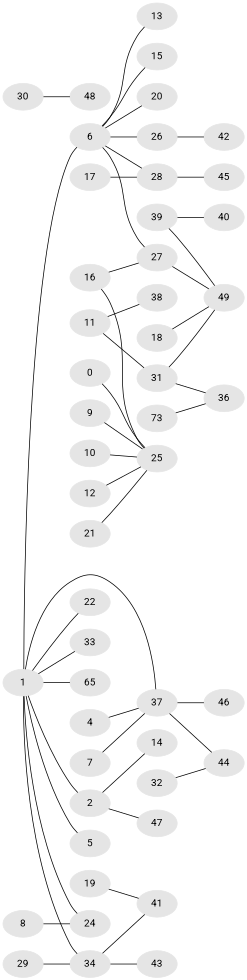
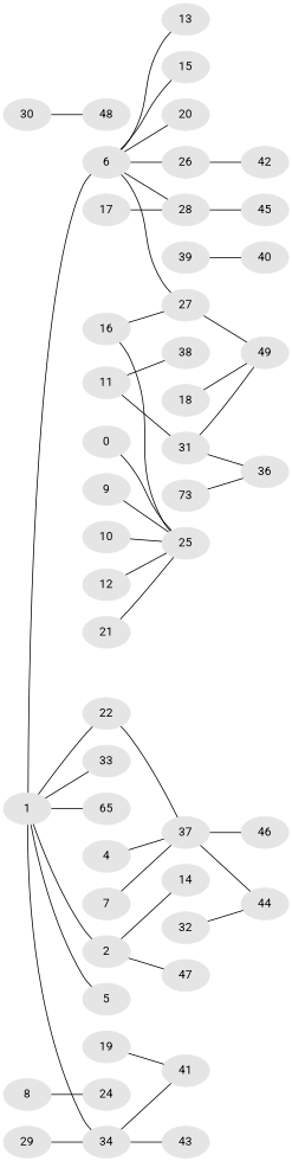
  graph {
    fontname=Roboto
    rankdir=LR
    node [color=gray90 fontname=Roboto style=filled]
    edge [fontname=Roboto weight=1.0]
    1
    2
    5
    6
    22
    24
    33
    34
    n9 [label=65]
    37
    14
    47
    13
    15
    20
    26
    27
    28
    41
    43
    44
    46
    n23 [label=0]
    25
    4
    42
    49
    45
    7
    8
    9
    10
    11
    31
    38
    36
    12
    16
    17
    18
    19
    21
    n43 [label=73]
    29
    30
    48
    32
    39
    40
    1 -- 2
    1 -- 5
    1 -- 6
    1 -- 22
-   1 -- 24
    1 -- 33
    1 -- 34
    1 -- n9
-   1 -- 37
+   22 -- 37
    2 -- 14
    2 -- 47
    6 -- 13
    6 -- 15
    6 -- 20
    6 -- 26
    6 -- 27
    6 -- 28
    34 -- 41
    34 -- 43
    37 -- 44
    37 -- 46
    26 -- 42
    27 -- 49
    28 -- 45
    n23 -- 25
    4 -- 37
    7 -- 37
    8 -- 24
    9 -- 25
    10 -- 25
    11 -- 31
    11 -- 38
    31 -- 49
    31 -- 36
    12 -- 25
    16 -- 27
    16 -- 25
    17 -- 28
    18 -- 49
    19 -- 41
    21 -- 25
    n43 -- 36
    29 -- 34
    30 -- 48
    32 -- 44
-   39 -- 49
    39 -- 40
  }
